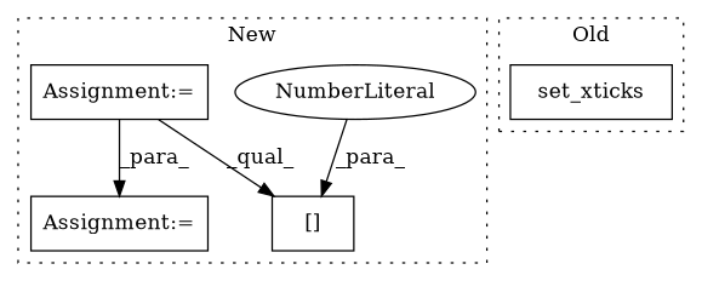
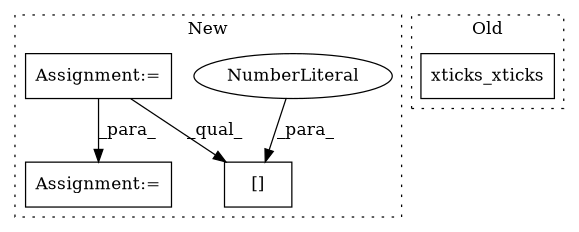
  digraph {
    node [a=7 l=1 shape=box]
    n1 [a=2 l="11,1" label="[]" s="1058,1070"]
    n2 [a=34 label=NumberLiteral s=1069 shape=ellipse]
    n3 [label="Assignment:=" s=950]
    n4 [label="Assignment:=" s=2153]
-   n5 [a=32 l="11,1" label=set_xticks s="2028,2057"]
+   n5 [a=32 l="11,1" label=xticks_xticks s="2028,2057"]
    subgraph cluster_1 {
      label=New
      style=dotted
      n1
      n2
      n3
      n4
    }
    subgraph cluster_2 {
      label=Old
      style=dotted
      n5
    }
    n2 -> n1 [label=_para_]
    n3 -> n1 [label=_qual_]
    n3 -> n4 [label=_para_]
  }
